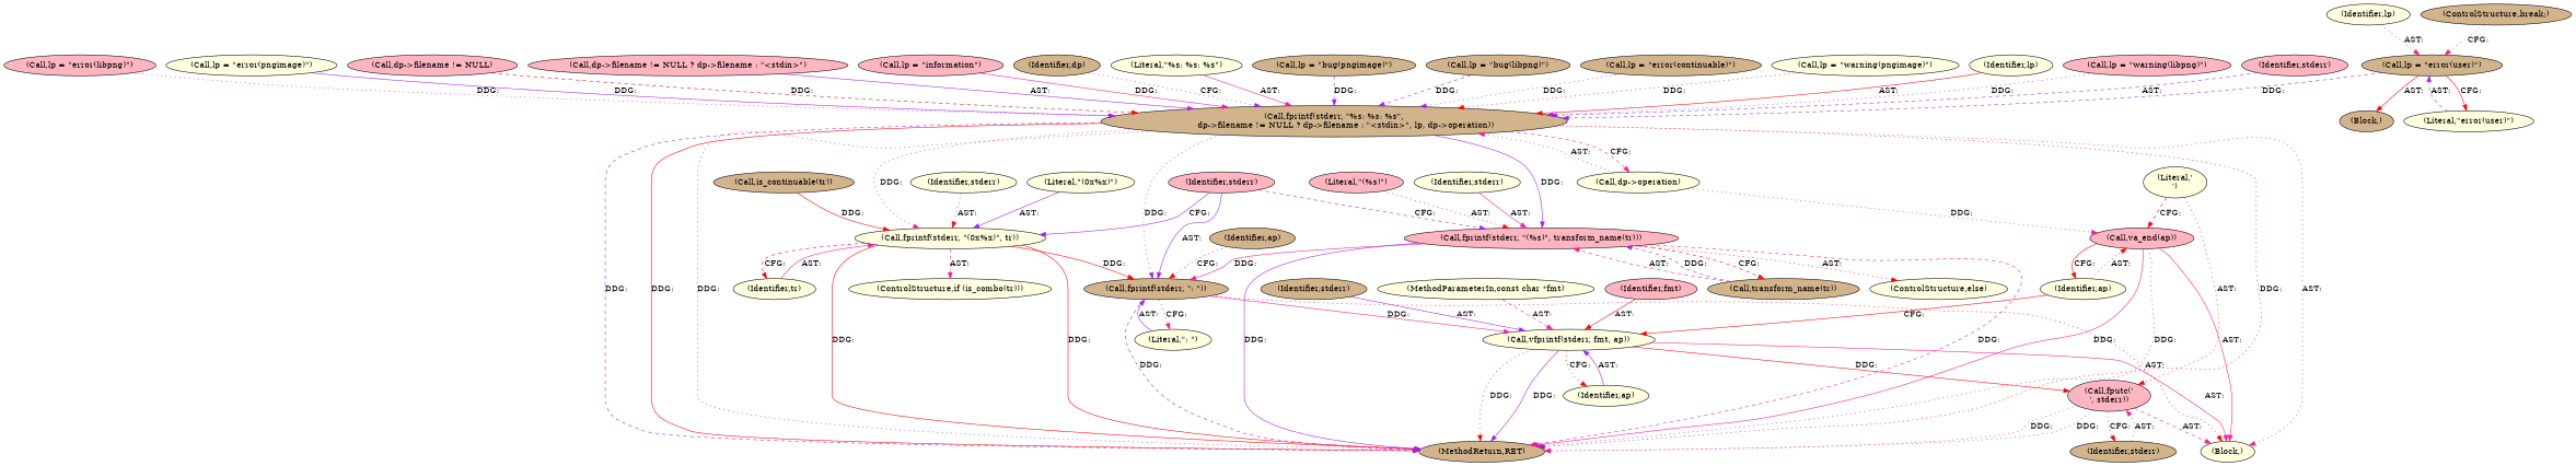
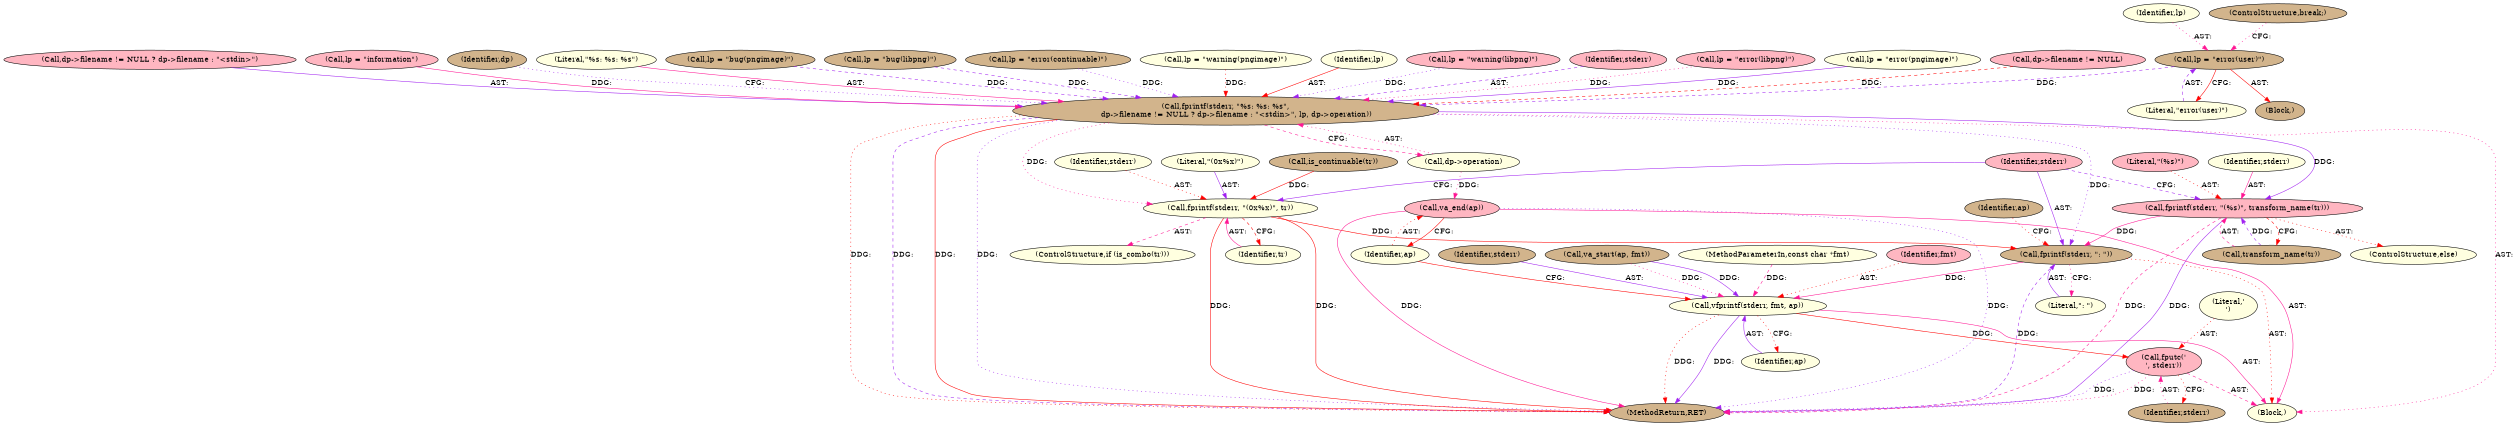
  digraph {
    node [fillcolor=lightyellow style=filled]
    edge [color=purple style=solid]
    n1 [fillcolor=tan label="(Call,lp = \"error(user)\")"]
    n2 [fillcolor=tan label="(Call,fprintf(stderr, \"%s: %s: %s\",\n         dp->filename != NULL ? dp->filename : \"<stdin>\", lp, dp->operation))"]
    n3 [label="(Literal,\"error(user)\")"]
    n4 [fillcolor=tan label="(Block,)"]
    n5 [label="(Call,fprintf(stderr, \"(0x%x)\", tr))"]
    n6 [fillcolor=tan label="(Call,fprintf(stderr, \": \"))"]
    n7 [fillcolor=lightpink label="(Call,fprintf(stderr, \"(%s)\", transform_name(tr)))"]
    n8 [fillcolor=tan label="(MethodReturn,RET)"]
    n9 [label="(Block,)"]
    n10 [label="(Call,dp->operation)"]
    n11 [label="(ControlStructure,if (is_combo(tr)))"]
    n12 [label="(Identifier,tr)"]
    n13 [label="(Call,vfprintf(stderr, fmt, ap))"]
    n14 [label="(Literal,\": \")"]
    n15 [fillcolor=tan label="(Call,transform_name(tr))"]
    n16 [label="(ControlStructure,else)"]
    n17 [fillcolor=lightpink label="(Call,va_end(ap))"]
    n18 [fillcolor=lightpink label="(Call,fputc('\n', stderr))"]
    n19 [label="(Identifier,ap)"]
    n20 [label="(Identifier,ap)"]
    n21 [fillcolor=tan label="(Identifier,stderr)"]
    n22 [fillcolor=lightpink label="(Identifier,stderr)"]
    n23 [label="(Identifier,lp)"]
+   n24 [fillcolor=tan label="(Call,va_start(ap, fmt))"]
    n25 [fillcolor=lightpink label="(Call,lp = \"warning(libpng)\")"]
    n26 [fillcolor=lightpink label="(Identifier,stderr)"]
    n27 [fillcolor=lightpink label="(Call,lp = \"error(libpng)\")"]
    n28 [label="(Call,lp = \"error(pngimage)\")"]
    n29 [fillcolor=lightpink label="(Call,dp->filename != NULL)"]
    n30 [label="(Identifier,stderr)"]
    n31 [fillcolor=lightpink label="(Identifier,fmt)"]
    n32 [fillcolor=tan label="(Identifier,stderr)"]
    n33 [label="(Identifier,lp)"]
    n34 [fillcolor=lightpink label="(Call,dp->filename != NULL ? dp->filename : \"<stdin>\")"]
    n35 [fillcolor=lightpink label="(Literal,\"(%s)\")"]
    n36 [fillcolor=lightpink label="(Call,lp = \"information\")"]
    n37 [fillcolor=tan label="(Identifier,ap)"]
    n38 [label="(MethodParameterIn,const char *fmt)"]
    n39 [fillcolor=tan label="(Identifier,dp)"]
    n40 [label="(Identifier,stderr)"]
    n41 [label="(Literal,\"%s: %s: %s\")"]
    n42 [label="(Literal,'\n')"]
    n43 [fillcolor=tan label="(Call,lp = \"bug(pngimage)\")"]
    n44 [fillcolor=tan label="(Call,lp = \"bug(libpng)\")"]
    n45 [label="(Literal,\"(0x%x)\")"]
    n46 [fillcolor=tan label="(Call,lp = \"error(continuable)\")"]
    n47 [fillcolor=tan label="(ControlStructure,break;)"]
    n48 [label="(Call,lp = \"warning(pngimage)\")"]
    n49 [fillcolor=tan label="(Call,is_continuable(tr))"]
    n1 -> n2 [label="DDG: " style=dashed]
    n1 -> n3 [color=red label="CFG: "]
    n1 -> n4 [color=red label="AST: "]
    n2 -> n5 [color=deeppink label="DDG: " style=dotted]
    n2 -> n6 [label="DDG: " style=dotted]
    n2 -> n7 [label="DDG: "]
    n2 -> n8 [color=red label="DDG: " style=dotted]
    n2 -> n8 [label="DDG: " style=dashed]
    n2 -> n8 [color=red label="DDG: "]
    n2 -> n8 [label="DDG: " style=dotted]
    n2 -> n9 [color=deeppink label="AST: " style=dotted]
    n2 -> n10 [color=deeppink label="CFG: " style=dashed]
    n3 -> n1 [label="AST: " style=dashed]
    n5 -> n6 [color=red label="DDG: "]
    n5 -> n8 [color=red label="DDG: "]
    n5 -> n8 [color=red label="DDG: "]
    n5 -> n11 [color=deeppink label="AST: " style=dashed]
    n5 -> n12 [color=red label="CFG: " style=dashed]
    n6 -> n8 [label="DDG: " style=dashed]
    n6 -> n9 [color=red label="AST: " style=dotted]
    n6 -> n13 [color=deeppink label="DDG: "]
    n6 -> n14 [color=deeppink label="CFG: " style=dotted]
    n7 -> n6 [color=deeppink label="DDG: "]
    n7 -> n8 [label="DDG: "]
    n7 -> n8 [color=deeppink label="DDG: " style=dashed]
    n7 -> n15 [color=red label="CFG: " style=dashed]
    n7 -> n16 [color=red label="AST: " style=dotted]
    n10 -> n2 [color=deeppink label="AST: " style=dotted]
    n10 -> n17 [color=deeppink label="DDG: " style=dotted]
    n12 -> n5 [color=deeppink label="AST: "]
    n13 -> n8 [color=red label="DDG: " style=dotted]
    n13 -> n8 [label="DDG: "]
    n13 -> n9 [color=deeppink label="AST: "]
    n13 -> n18 [color=red label="DDG: "]
    n13 -> n19 [color=red label="CFG: " style=dotted]
    n14 -> n6 [label="AST: "]
    n15 -> n7 [color=deeppink label="AST: " style=dashed]
    n15 -> n7 [label="DDG: " style=dashed]
    n17 -> n8 [color=deeppink label="DDG: "]
    n17 -> n8 [label="DDG: " style=dotted]
    n17 -> n9 [color=deeppink label="AST: "]
    n17 -> n20 [color=red label="CFG: "]
    n18 -> n8 [label="DDG: " style=dotted]
    n18 -> n8 [color=deeppink label="DDG: " style=dotted]
    n18 -> n9 [color=deeppink label="AST: " style=dashed]
    n18 -> n21 [color=red label="CFG: " style=dotted]
    n19 -> n13 [label="AST: "]
    n20 -> n13 [color=red label="CFG: "]
    n20 -> n17 [color=red label="AST: " style=dotted]
    n21 -> n18 [color=deeppink label="AST: " style=dotted]
    n22 -> n5 [label="CFG: "]
    n22 -> n6 [label="AST: "]
    n22 -> n7 [label="CFG: " style=dashed]
    n23 -> n2 [color=red label="AST: "]
+   n24 -> n13 [color=deeppink label="DDG: " style=dotted]
+   n24 -> n13 [label="DDG: "]
    n25 -> n2 [label="DDG: " style=dotted]
    n26 -> n2 [label="AST: " style=dashed]
    n27 -> n2 [color=deeppink label="DDG: " style=dotted]
    n28 -> n2 [label="DDG: "]
    n29 -> n2 [color=red label="DDG: " style=dashed]
    n30 -> n5 [color=red label="AST: " style=dotted]
-   n31 -> n13 [color=red label="AST: "]
+   n31 -> n13 [color=red label="AST: " style=dotted]
    n32 -> n13 [label="AST: "]
    n33 -> n1 [color=deeppink label="AST: " style=dotted]
    n34 -> n2 [label="AST: "]
    n35 -> n7 [color=red label="AST: " style=dotted]
    n36 -> n2 [color=deeppink label="DDG: "]
    n37 -> n6 [color=red label="CFG: " style=dotted]
-   n38 -> n13 [color=deeppink label="AST: " style=dashed]
+   n38 -> n13 [color=deeppink label="DDG: " style=dashed]
    n39 -> n2 [label="CFG: " style=dotted]
    n40 -> n7 [color=deeppink label="AST: "]
    n41 -> n2 [color=deeppink label="AST: "]
-   n42 -> n17 [color=red label="CFG: " style=dashed]
    n42 -> n18 [color=red label="AST: " style=dotted]
    n43 -> n2 [label="DDG: " style=dashed]
    n44 -> n2 [label="DDG: " style=dashed]
    n45 -> n5 [label="AST: "]
    n46 -> n2 [label="DDG: " style=dotted]
    n47 -> n1 [color=deeppink label="CFG: " style=dotted]
    n48 -> n2 [color=red label="DDG: " style=dotted]
    n49 -> n5 [color=red label="DDG: "]
  }
